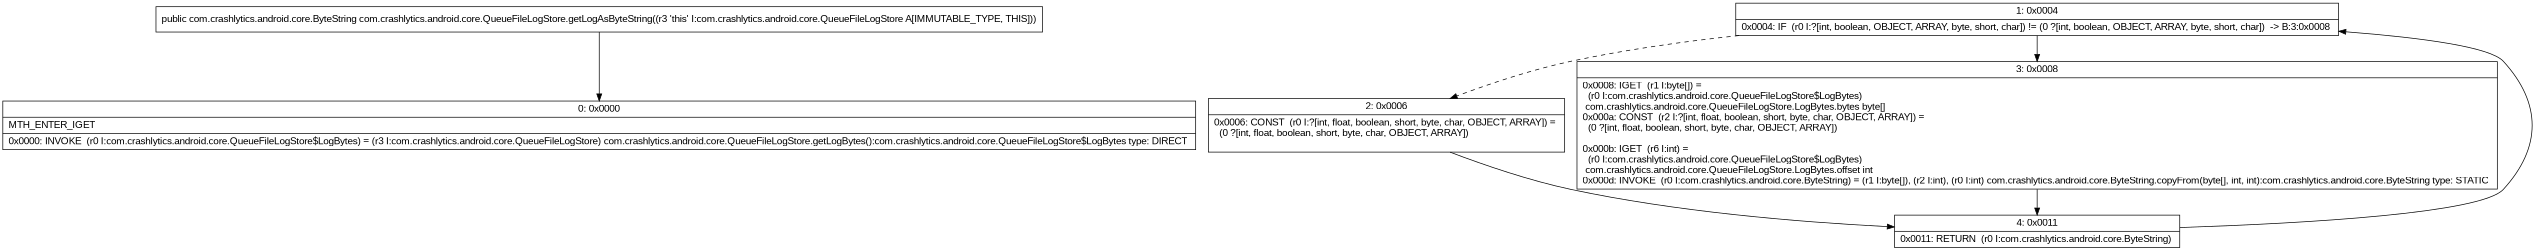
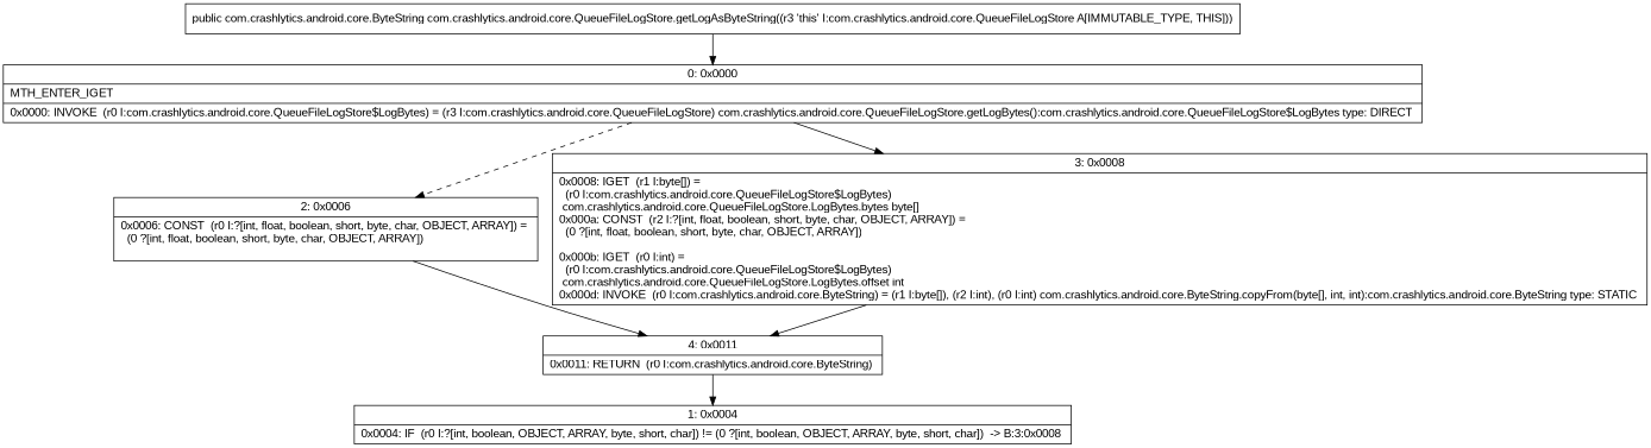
  digraph {
    fontname="Liberation Sans"
    node [fontname="Liberation Sans" shape=record]
    edge [fontname="Liberation Sans"]
    n1 [label="{0\:\ 0x0000|MTH_ENTER_IGET\l|0x0000: INVOKE  (r0 I:com.crashlytics.android.core.QueueFileLogStore$LogBytes) = (r3 I:com.crashlytics.android.core.QueueFileLogStore) com.crashlytics.android.core.QueueFileLogStore.getLogBytes():com.crashlytics.android.core.QueueFileLogStore$LogBytes type: DIRECT \l}"]
    n2 [label="{1\:\ 0x0004|0x0004: IF  (r0 I:?[int, boolean, OBJECT, ARRAY, byte, short, char]) != (0 ?[int, boolean, OBJECT, ARRAY, byte, short, char])  \-\> B:3:0x0008 \l}"]
    n3 [label="{2\:\ 0x0006|0x0006: CONST  (r0 I:?[int, float, boolean, short, byte, char, OBJECT, ARRAY]) = \l  (0 ?[int, float, boolean, short, byte, char, OBJECT, ARRAY])\l \l}"]
-   n4 [label="{3\:\ 0x0008|0x0008: IGET  (r1 I:byte[]) = \l  (r0 I:com.crashlytics.android.core.QueueFileLogStore$LogBytes)\l com.crashlytics.android.core.QueueFileLogStore.LogBytes.bytes byte[] \l0x000a: CONST  (r2 I:?[int, float, boolean, short, byte, char, OBJECT, ARRAY]) = \l  (0 ?[int, float, boolean, short, byte, char, OBJECT, ARRAY])\l \l0x000b: IGET  (r6 I:int) = \l  (r0 I:com.crashlytics.android.core.QueueFileLogStore$LogBytes)\l com.crashlytics.android.core.QueueFileLogStore.LogBytes.offset int \l0x000d: INVOKE  (r0 I:com.crashlytics.android.core.ByteString) = (r1 I:byte[]), (r2 I:int), (r0 I:int) com.crashlytics.android.core.ByteString.copyFrom(byte[], int, int):com.crashlytics.android.core.ByteString type: STATIC \l}"]
+   n4 [label="{3\:\ 0x0008|0x0008: IGET  (r1 I:byte[]) = \l  (r0 I:com.crashlytics.android.core.QueueFileLogStore$LogBytes)\l com.crashlytics.android.core.QueueFileLogStore.LogBytes.bytes byte[] \l0x000a: CONST  (r2 I:?[int, float, boolean, short, byte, char, OBJECT, ARRAY]) = \l  (0 ?[int, float, boolean, short, byte, char, OBJECT, ARRAY])\l \l0x000b: IGET  (r0 I:int) = \l  (r0 I:com.crashlytics.android.core.QueueFileLogStore$LogBytes)\l com.crashlytics.android.core.QueueFileLogStore.LogBytes.offset int \l0x000d: INVOKE  (r0 I:com.crashlytics.android.core.ByteString) = (r1 I:byte[]), (r2 I:int), (r0 I:int) com.crashlytics.android.core.ByteString.copyFrom(byte[], int, int):com.crashlytics.android.core.ByteString type: STATIC \l}"]
    n5 [label="{4\:\ 0x0011|0x0011: RETURN  (r0 I:com.crashlytics.android.core.ByteString) \l}"]
    n6 [label="{public com.crashlytics.android.core.ByteString com.crashlytics.android.core.QueueFileLogStore.getLogAsByteString((r3 'this' I:com.crashlytics.android.core.QueueFileLogStore A[IMMUTABLE_TYPE, THIS])) }"]
-   n2 -> n3 [style=dashed]
-   n2 -> n4
+   n1 -> n3 [style=dashed]
+   n1 -> n4
    n3 -> n5
    n4 -> n5
    n5 -> n2
    n6 -> n1
  }
